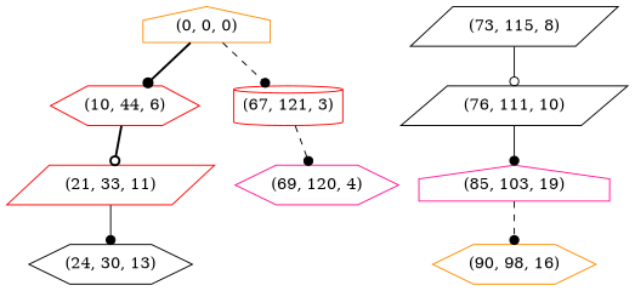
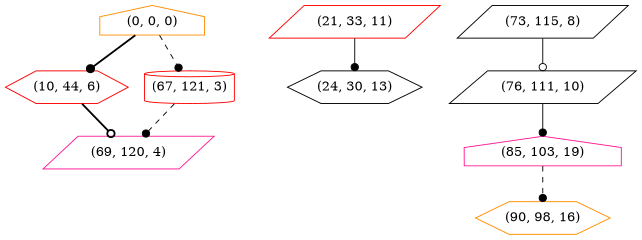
  digraph {
    node [color=red shape=hexagon]
    edge [arrowhead=dot style=dashed]
    "(0, 0, 0)" [color=darkorange shape=house]
    "(10, 44, 6)"
    "(67, 121, 3)" [shape=cylinder]
    "(21, 33, 11)" [shape=parallelogram]
-   "(69, 120, 4)" [color=deeppink]
+   "(69, 120, 4)" [color=deeppink shape=parallelogram]
    "(24, 30, 13)" [color=black]
    "(73, 115, 8)" [color=black shape=parallelogram]
    "(76, 111, 10)" [color=black shape=parallelogram]
    n9 [color=deeppink label="(85, 103, 19)" shape=house]
    n10 [color=darkorange label="(90, 98, 16)"]
    "(0, 0, 0)" -> "(10, 44, 6)" [style=bold]
    "(0, 0, 0)" -> "(67, 121, 3)"
-   "(10, 44, 6)" -> "(21, 33, 11)" [arrowhead=odot style=bold]
+   "(10, 44, 6)" -> "(69, 120, 4)" [arrowhead=odot style=bold]
    "(67, 121, 3)" -> "(69, 120, 4)"
    "(21, 33, 11)" -> "(24, 30, 13)" [style=solid]
    "(73, 115, 8)" -> "(76, 111, 10)" [arrowhead=odot style=solid]
    "(76, 111, 10)" -> n9 [style=solid]
    n9 -> n10
  }
